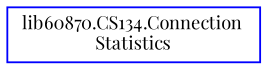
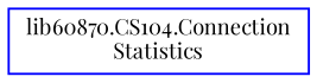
  digraph {
    rankdir=LR
    fontname="Playfair Display"
-   n1 [color=blue fillcolor=white fontname="Playfair Display" fontsize=10 height=0.2 label="lib60870.CS134.Connection\lStatistics" shape=box style=filled width=0.4]
+   n1 [color=blue fillcolor=white fontname="Playfair Display" fontsize=10 height=0.2 label="lib60870.CS104.Connection\lStatistics" shape=box style=filled width=0.4]
  }
